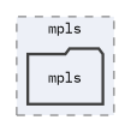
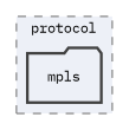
  digraph {
    compound=true
    fontname="IBM Plex Mono"
    n1 [color=grey25 fillcolor="#edf0f7" fontname="IBM Plex Mono" fontsize=10 label=mpls shape=folder style="filled,bold,"]
    subgraph cluster_1 {
      bgcolor="#edf0f7"
      fontsize=10
-     label=mpls
+     label=protocol
      pencolor=grey50
      style="filled,dashed,"
      n1
    }
  }
